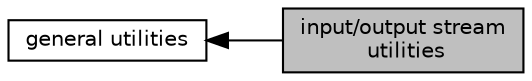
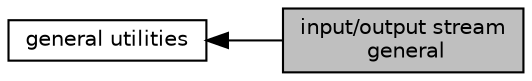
  digraph {
    rankdir=LR
    node [color=black fontname=Helvetica fontsize=10 shape=box style=filled]
    n1 [fillcolor=white height=0.2 label="general utilities" width=0.4]
-   n2 [fillcolor=grey75 fontcolor=black height=0.2 label="input/output stream\l utilities" width=0.4]
+   n2 [fillcolor=grey75 fontcolor=black height=0.2 label="input/output stream\l general" width=0.4]
    n1 -> n2 [dir=back fontname=Helvetica fontsize=10 labelfontname=Helvetica labelfontsize=10 shape=plaintext style=solid]
  }
